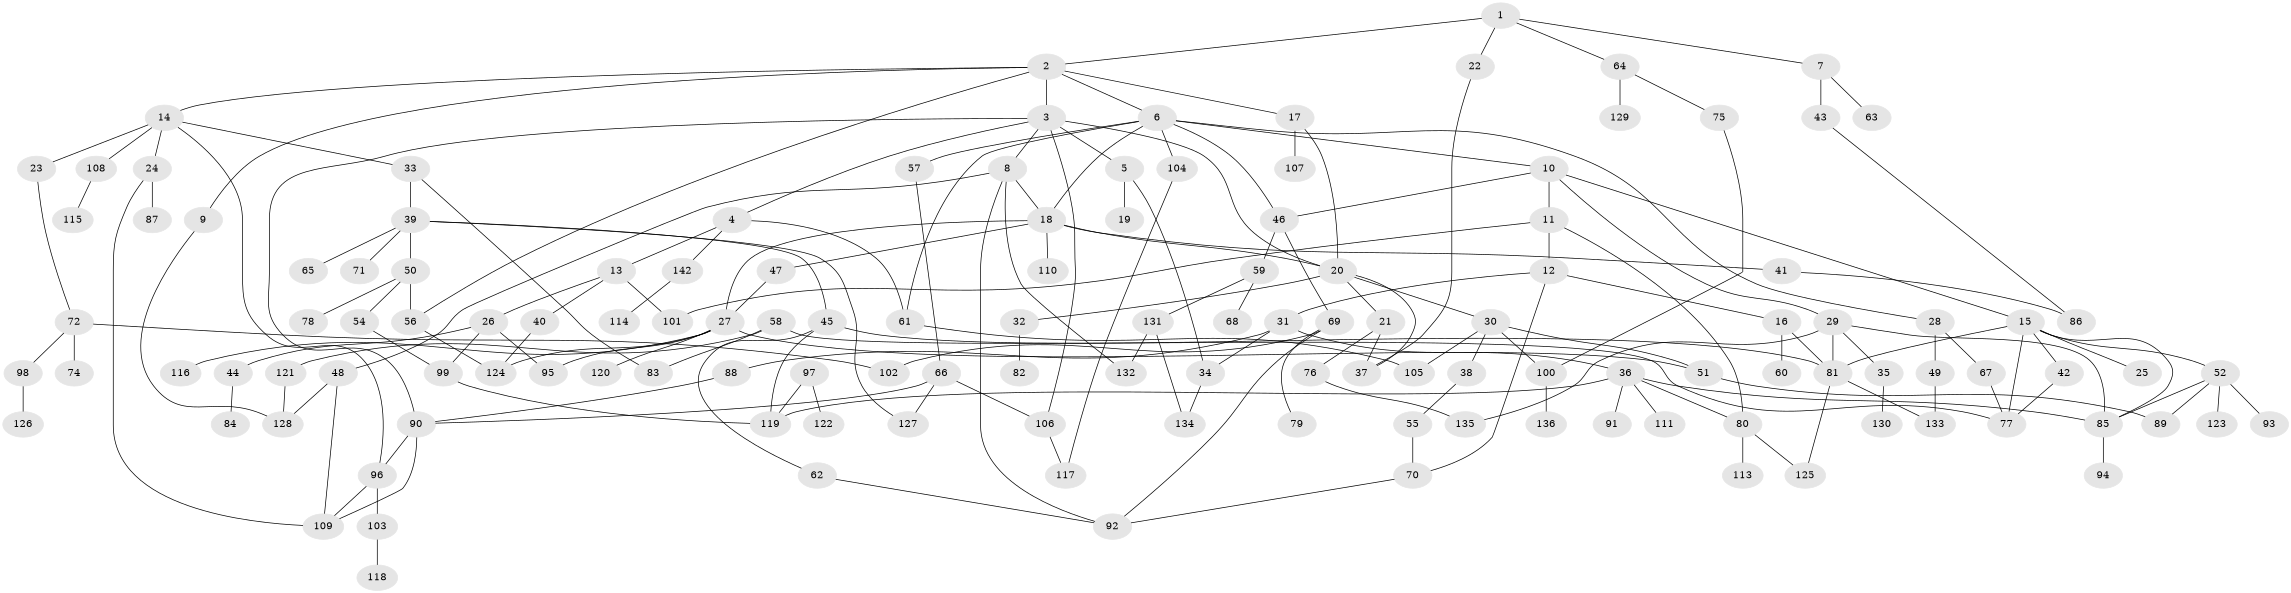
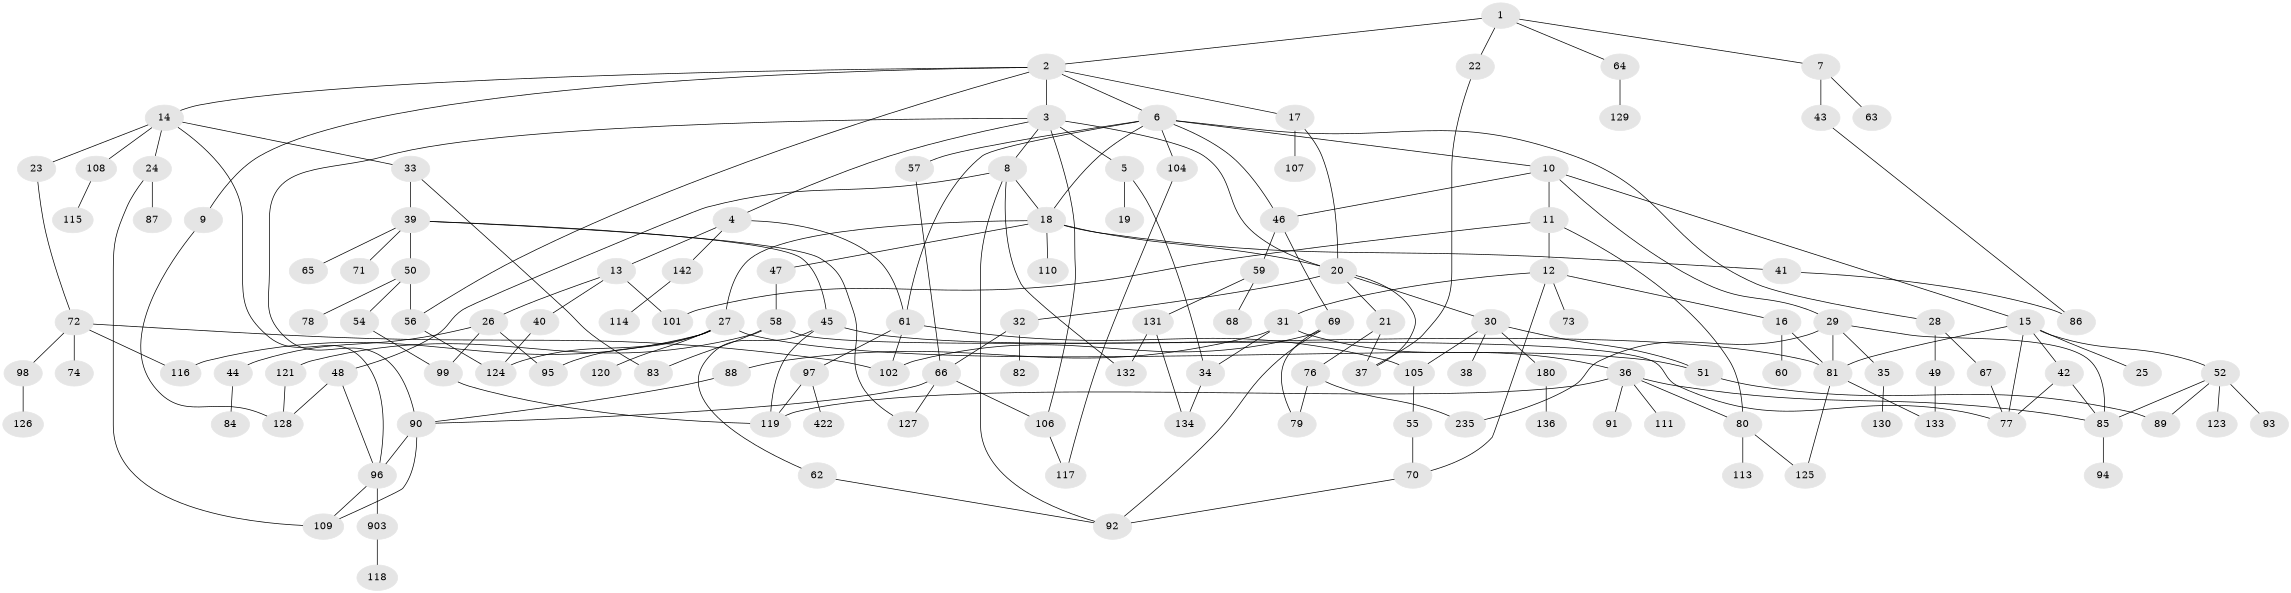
  graph {
    node [color=gray90 style=filled]
    1
    2
    7
    22
    64
    3
    6
    9
    14
    17
    56
    43
    63
    37
-   75
    129
    4
    5
    8
    20
    90
    106
    61
    10
    18
    28
    46
    57
    104
    128
    23
    24
    33
    96
    108
    107
    124
    13
    n39 [label=142]
    19
    34
    48
    92
    132
    21
    30
    32
    109
    117
    101
    26
    40
    105
    97
    102
    114
    134
    11
    15
    29
    27
    41
    47
    110
    49
    67
    59
    69
    66
    86
    12
    80
    25
    42
    52
    77
    81
    85
    35
-   135
+   135 [label=235]
    16
    31
    70
+   73
    113
    125
    60
    36
    88
    44
    95
    99
    72
    87
    39
    83
-   103
+   103 [label=903]
    115
    89
    93
    123
    133
    94
    51
    116
    120
    58
    76
    38
-   100
+   100 [label=180]
    82
    79
    74
    98
    84
    119
    130
    55
    136
    91
    111
    127
    45
    50
    65
    71
    62
    54
    78
    68
    131
    121
-   122
+   122 [label=422]
    126
    118
    1 -- 2
    1 -- 7
    1 -- 22
    1 -- 64
    2 -- 3
    2 -- 6
    2 -- 9
    2 -- 14
    2 -- 17
    2 -- 56
    7 -- 43
    7 -- 63
    22 -- 37
-   64 -- 75
    64 -- 129
    3 -- 4
    3 -- 5
    3 -- 8
    3 -- 20
    3 -- 90
    3 -- 106
    6 -- 61
    6 -- 10
    6 -- 18
    6 -- 28
    6 -- 46
    6 -- 57
    6 -- 104
    9 -- 128
    14 -- 23
    14 -- 24
    14 -- 33
    14 -- 96
    14 -- 108
    17 -- 20
    17 -- 107
    56 -- 124
    43 -- 86
-   75 -- 100
    4 -- 61
    4 -- 13
    4 -- n39
    5 -- 19
    5 -- 34
    8 -- 18
    8 -- 48
    8 -- 92
    8 -- 132
    20 -- 37
    20 -- 21
    20 -- 30
    20 -- 32
    90 -- 96
    90 -- 109
    106 -- 117
    61 -- 105
+   61 -- 97
+   61 -- 102
    10 -- 46
    10 -- 11
    10 -- 15
    10 -- 29
    18 -- 20
    18 -- 27
    18 -- 41
    18 -- 47
    18 -- 110
    28 -- 49
    28 -- 67
    46 -- 59
    46 -- 69
    57 -- 66
    104 -- 117
    23 -- 72
    24 -- 109
    24 -- 87
    33 -- 39
    33 -- 83
    96 -- 109
    96 -- 103
    108 -- 115
    13 -- 101
    13 -- 26
    13 -- 40
    n39 -- 114
    34 -- 134
    48 -- 128
-   48 -- 109
+   48 -- 96
    21 -- 37
    21 -- 76
    30 -- 105
    30 -- 51
    30 -- 38
    30 -- 100
+   32 -- 66
    32 -- 82
    26 -- 44
    26 -- 95
    26 -- 99
    40 -- 124
    97 -- 119
    97 -- 122
    11 -- 101
    11 -- 12
    11 -- 80
    15 -- 25
    15 -- 42
    15 -- 52
    15 -- 77
    15 -- 81
-   15 -- 85
+   42 -- 85
    29 -- 81
    29 -- 85
    29 -- 35
    29 -- 135
    27 -- 124
    27 -- 95
    27 -- 51
    27 -- 116
    27 -- 120
    41 -- 86
-   47 -- 27
+   47 -- 58
    49 -- 133
    67 -- 77
    59 -- 68
    59 -- 131
    69 -- 92
    69 -- 102
    69 -- 79
    66 -- 90
    66 -- 106
    66 -- 127
    12 -- 16
    12 -- 31
    12 -- 70
+   12 -- 73
    80 -- 113
    80 -- 125
    42 -- 77
    52 -- 85
    52 -- 89
    52 -- 93
    52 -- 123
    81 -- 125
    81 -- 133
    85 -- 94
    35 -- 130
    16 -- 81
    16 -- 60
    31 -- 34
    31 -- 36
    31 -- 88
    70 -- 92
    36 -- 80
    36 -- 85
    36 -- 119
    36 -- 91
    36 -- 111
    88 -- 90
    44 -- 84
    99 -- 119
    72 -- 102
+   72 -- 116
    72 -- 74
    72 -- 98
    39 -- 127
    39 -- 45
    39 -- 50
    39 -- 65
    39 -- 71
    103 -- 118
    51 -- 89
    58 -- 77
    58 -- 83
    58 -- 121
    76 -- 135
-   38 -- 55
+   76 -- 79
+   105 -- 55
    100 -- 136
    98 -- 126
    55 -- 70
    45 -- 81
    45 -- 119
    45 -- 62
    50 -- 56
    50 -- 54
    50 -- 78
    62 -- 92
    54 -- 99
    131 -- 132
    131 -- 134
    121 -- 128
  }
